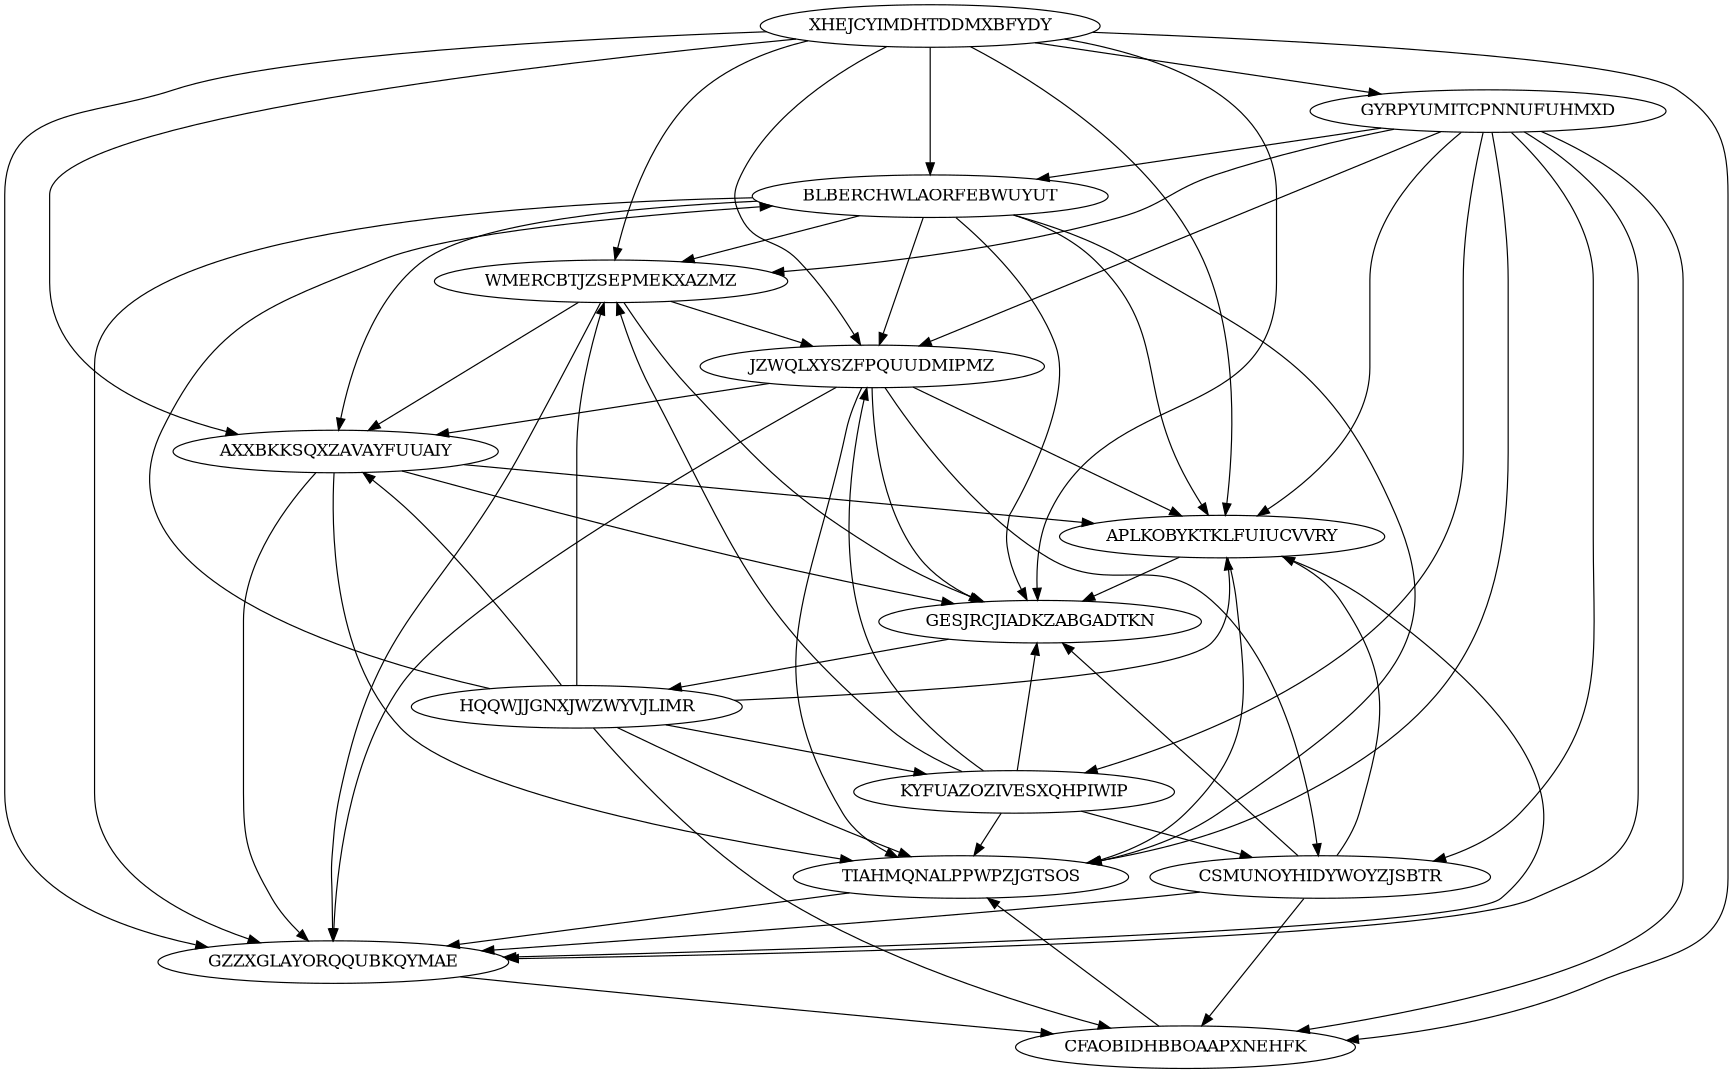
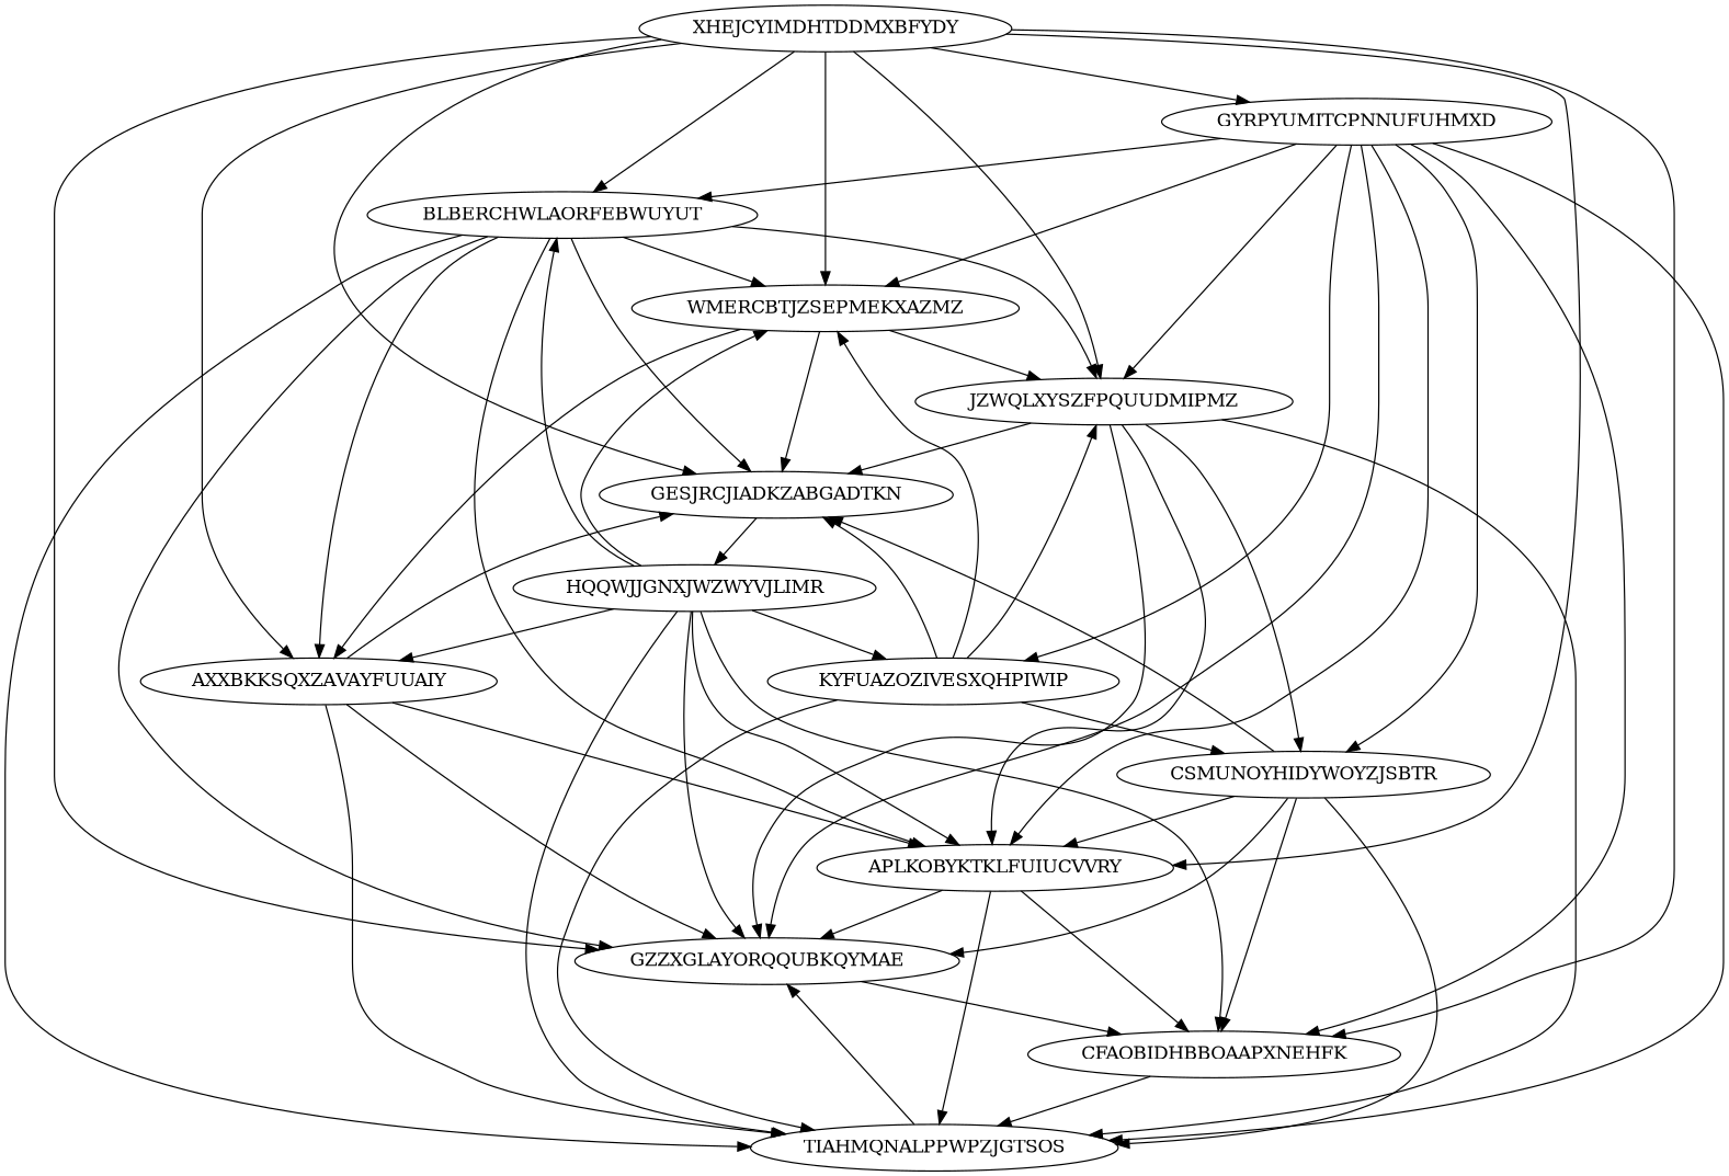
  digraph {
    node [Weight=11]
    edge [Weight=19]
    GYRPYUMITCPNNUFUHMXD [Weight=17]
    XHEJCYIMDHTDDMXBFYDY
    BLBERCHWLAORFEBWUYUT [Weight=19]
    WMERCBTJZSEPMEKXAZMZ [Weight=16]
    JZWQLXYSZFPQUUDMIPMZ [Weight=18]
    AXXBKKSQXZAVAYFUUAIY [Weight=18]
    APLKOBYKTKLFUIUCVVRY [Weight=13]
    GESJRCJIADKZABGADTKN [Weight=14]
    GZZXGLAYORQQUBKQYMAE
    CFAOBIDHBBOAAPXNEHFK [Weight=19]
    KYFUAZOZIVESXQHPIWIP [Weight=16]
    CSMUNOYHIDYWOYZJSBTR [Weight=13]
    TIAHMQNALPPWPZJGTSOS [Weight=10]
    HQQWJJGNXJWZWYVJLIMR [Weight=20]
    GYRPYUMITCPNNUFUHMXD -> BLBERCHWLAORFEBWUYUT [Weight=16]
    GYRPYUMITCPNNUFUHMXD -> WMERCBTJZSEPMEKXAZMZ [Weight=16]
    GYRPYUMITCPNNUFUHMXD -> JZWQLXYSZFPQUUDMIPMZ [Weight=15]
    GYRPYUMITCPNNUFUHMXD -> APLKOBYKTKLFUIUCVVRY [Weight=14]
    GYRPYUMITCPNNUFUHMXD -> GZZXGLAYORQQUBKQYMAE [Weight=13]
    GYRPYUMITCPNNUFUHMXD -> CFAOBIDHBBOAAPXNEHFK
    GYRPYUMITCPNNUFUHMXD -> KYFUAZOZIVESXQHPIWIP [Weight=13]
    GYRPYUMITCPNNUFUHMXD -> CSMUNOYHIDYWOYZJSBTR [Weight=11]
    GYRPYUMITCPNNUFUHMXD -> TIAHMQNALPPWPZJGTSOS [Weight=17]
    XHEJCYIMDHTDDMXBFYDY -> GYRPYUMITCPNNUFUHMXD [Weight=10]
    XHEJCYIMDHTDDMXBFYDY -> BLBERCHWLAORFEBWUYUT [Weight=16]
    XHEJCYIMDHTDDMXBFYDY -> WMERCBTJZSEPMEKXAZMZ [Weight=10]
    XHEJCYIMDHTDDMXBFYDY -> JZWQLXYSZFPQUUDMIPMZ [Weight=15]
    XHEJCYIMDHTDDMXBFYDY -> AXXBKKSQXZAVAYFUUAIY
    XHEJCYIMDHTDDMXBFYDY -> APLKOBYKTKLFUIUCVVRY [Weight=13]
    XHEJCYIMDHTDDMXBFYDY -> GESJRCJIADKZABGADTKN [Weight=20]
    XHEJCYIMDHTDDMXBFYDY -> GZZXGLAYORQQUBKQYMAE [Weight=16]
    XHEJCYIMDHTDDMXBFYDY -> CFAOBIDHBBOAAPXNEHFK [Weight=18]
    BLBERCHWLAORFEBWUYUT -> WMERCBTJZSEPMEKXAZMZ [Weight=10]
    BLBERCHWLAORFEBWUYUT -> JZWQLXYSZFPQUUDMIPMZ
    BLBERCHWLAORFEBWUYUT -> AXXBKKSQXZAVAYFUUAIY [Weight=20]
    BLBERCHWLAORFEBWUYUT -> APLKOBYKTKLFUIUCVVRY [Weight=20]
    BLBERCHWLAORFEBWUYUT -> GESJRCJIADKZABGADTKN [Weight=20]
    BLBERCHWLAORFEBWUYUT -> GZZXGLAYORQQUBKQYMAE [Weight=15]
    BLBERCHWLAORFEBWUYUT -> TIAHMQNALPPWPZJGTSOS [Weight=10]
    WMERCBTJZSEPMEKXAZMZ -> JZWQLXYSZFPQUUDMIPMZ [Weight=17]
    WMERCBTJZSEPMEKXAZMZ -> AXXBKKSQXZAVAYFUUAIY
    WMERCBTJZSEPMEKXAZMZ -> GESJRCJIADKZABGADTKN [Weight=13]
-   JZWQLXYSZFPQUUDMIPMZ -> AXXBKKSQXZAVAYFUUAIY [Weight=18]
    JZWQLXYSZFPQUUDMIPMZ -> APLKOBYKTKLFUIUCVVRY [Weight=18]
    JZWQLXYSZFPQUUDMIPMZ -> GESJRCJIADKZABGADTKN [Weight=16]
    JZWQLXYSZFPQUUDMIPMZ -> GZZXGLAYORQQUBKQYMAE [Weight=10]
    JZWQLXYSZFPQUUDMIPMZ -> CSMUNOYHIDYWOYZJSBTR
    JZWQLXYSZFPQUUDMIPMZ -> TIAHMQNALPPWPZJGTSOS [Weight=14]
    AXXBKKSQXZAVAYFUUAIY -> APLKOBYKTKLFUIUCVVRY [Weight=10]
    AXXBKKSQXZAVAYFUUAIY -> GESJRCJIADKZABGADTKN [Weight=12]
    AXXBKKSQXZAVAYFUUAIY -> GZZXGLAYORQQUBKQYMAE [Weight=17]
    AXXBKKSQXZAVAYFUUAIY -> TIAHMQNALPPWPZJGTSOS [Weight=16]
-   APLKOBYKTKLFUIUCVVRY -> GESJRCJIADKZABGADTKN [Weight=11]
+   APLKOBYKTKLFUIUCVVRY -> CFAOBIDHBBOAAPXNEHFK [Weight=11]
    APLKOBYKTKLFUIUCVVRY -> GZZXGLAYORQQUBKQYMAE [Weight=18]
    APLKOBYKTKLFUIUCVVRY -> TIAHMQNALPPWPZJGTSOS [Weight=12]
    GESJRCJIADKZABGADTKN -> HQQWJJGNXJWZWYVJLIMR [Weight=12]
    GZZXGLAYORQQUBKQYMAE -> CFAOBIDHBBOAAPXNEHFK [Weight=14]
    CFAOBIDHBBOAAPXNEHFK -> TIAHMQNALPPWPZJGTSOS [Weight=12]
    KYFUAZOZIVESXQHPIWIP -> WMERCBTJZSEPMEKXAZMZ [Weight=14]
    KYFUAZOZIVESXQHPIWIP -> JZWQLXYSZFPQUUDMIPMZ [Weight=18]
    KYFUAZOZIVESXQHPIWIP -> GESJRCJIADKZABGADTKN [Weight=15]
    KYFUAZOZIVESXQHPIWIP -> CSMUNOYHIDYWOYZJSBTR
    KYFUAZOZIVESXQHPIWIP -> TIAHMQNALPPWPZJGTSOS
    CSMUNOYHIDYWOYZJSBTR -> APLKOBYKTKLFUIUCVVRY [Weight=15]
    CSMUNOYHIDYWOYZJSBTR -> GESJRCJIADKZABGADTKN [Weight=20]
    CSMUNOYHIDYWOYZJSBTR -> GZZXGLAYORQQUBKQYMAE [Weight=17]
    CSMUNOYHIDYWOYZJSBTR -> CFAOBIDHBBOAAPXNEHFK [Weight=13]
+   CSMUNOYHIDYWOYZJSBTR -> TIAHMQNALPPWPZJGTSOS [Weight=17]
    TIAHMQNALPPWPZJGTSOS -> GZZXGLAYORQQUBKQYMAE [Weight=16]
    HQQWJJGNXJWZWYVJLIMR -> BLBERCHWLAORFEBWUYUT [Weight=18]
    HQQWJJGNXJWZWYVJLIMR -> WMERCBTJZSEPMEKXAZMZ [Weight=20]
    HQQWJJGNXJWZWYVJLIMR -> AXXBKKSQXZAVAYFUUAIY
    HQQWJJGNXJWZWYVJLIMR -> APLKOBYKTKLFUIUCVVRY [Weight=20]
-   WMERCBTJZSEPMEKXAZMZ -> GZZXGLAYORQQUBKQYMAE [Weight=12]
+   HQQWJJGNXJWZWYVJLIMR -> GZZXGLAYORQQUBKQYMAE [Weight=12]
    HQQWJJGNXJWZWYVJLIMR -> CFAOBIDHBBOAAPXNEHFK [Weight=15]
    HQQWJJGNXJWZWYVJLIMR -> KYFUAZOZIVESXQHPIWIP
    HQQWJJGNXJWZWYVJLIMR -> TIAHMQNALPPWPZJGTSOS [Weight=14]
  }
